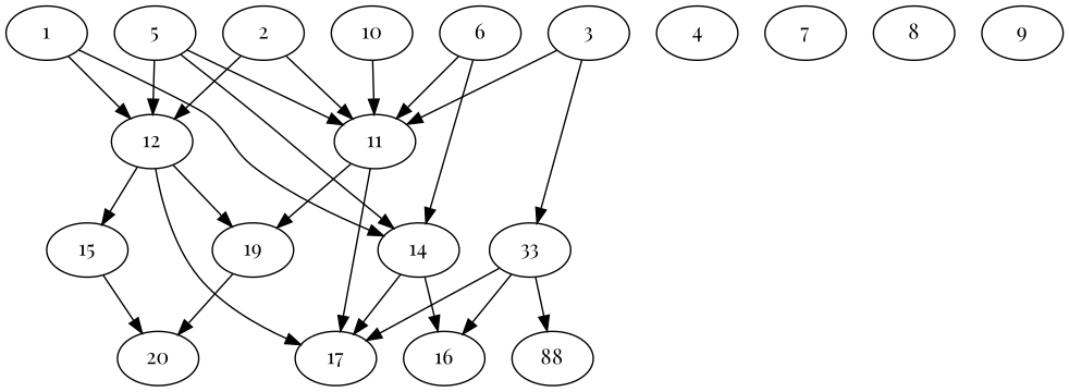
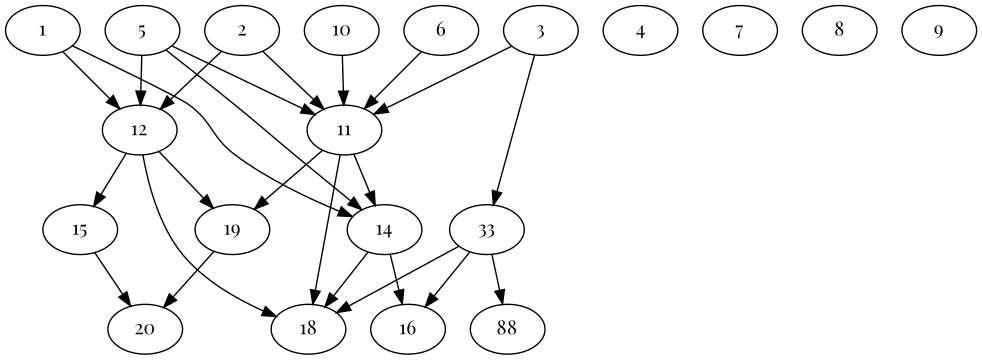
  digraph {
    fontname="Playfair Display"
    node [alpha=0.14 fontname="Playfair Display"]
    edge [fontname="Playfair Display"]
    1 [expect_size=43350016]
    12 [alpha=0.07 expect_size=13228032]
    14 [alpha=0.13 expect_size=10989568]
-   17 [alpha=0.10 expect_size=22705152]
+   17 [alpha=0.10 expect_size=22705152 label=18]
    19 [alpha=0.08 expect_size=12791808]
    15 [alpha=0.16 expect_size=51837952]
    16 [alpha=0.03 expect_size=24905728]
    20 [alpha=0.08 expect_size=36442112]
    2 [alpha=0.05 expect_size=25331712]
    11 [alpha=0.19 expect_size=26313728]
    3 [expect_size=36546560]
    n12 [alpha=0.07 expect_size=25699328 label=33]
    n13 [alpha=0.09 expect_size=17361920 label=88]
    4 [alpha=0.17 expect_size=16072704]
    5 [alpha=0.09 expect_size=6627328]
    6 [alpha=0.19 expect_size=20590592]
    7 [alpha=0.18 expect_size=29710336]
    8 [alpha=0.18 expect_size=7238656]
    9 [alpha=0.10 expect_size=34662400]
    10 [alpha=0.13 expect_size=25808896]
    1 -> 12
    1 -> 14
    12 -> 17
    12 -> 19
    12 -> 15
    14 -> 17
    14 -> 16
    19 -> 20
    15 -> 20
    2 -> 12
    2 -> 11
    11 -> 17
    11 -> 19
    3 -> 11
    3 -> n12
    n12 -> 17
    n12 -> 16
    n12 -> n13
    5 -> 12
    5 -> 14
    5 -> 11
-   6 -> 14
+   11 -> 14
    6 -> 11
    10 -> 11
  }
